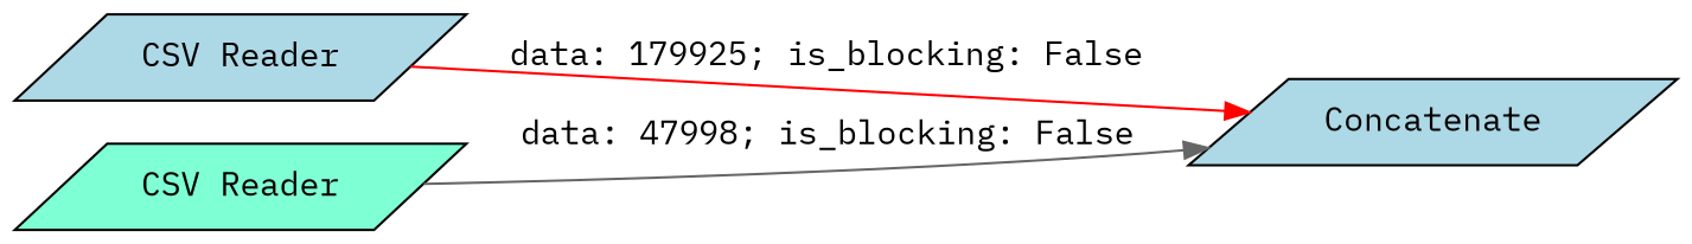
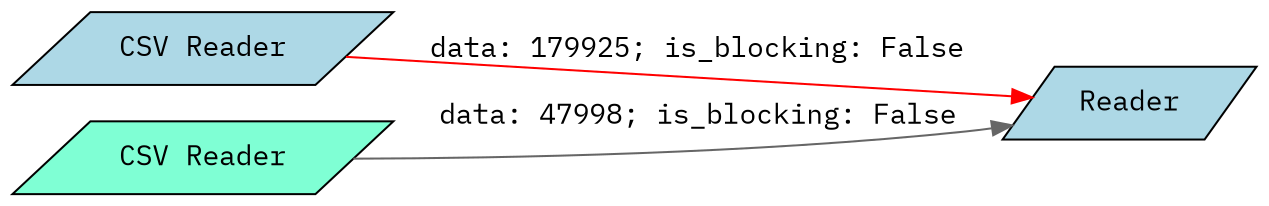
  digraph {
    rankdir=LR
    fontname="IBM Plex Mono"
    node [style=filled fillcolor=lightblue shape=parallelogram fontname="IBM Plex Mono"]
    edge [fontname="IBM Plex Mono"]
    n1 [label="CSV Reader"]
-   n2 [label=Concatenate]
+   n2 [label=Reader]
    n3 [label="CSV Reader" fillcolor=aquamarine]
    n1 -> n2 [label="data: 179925; is_blocking: False" color=red]
    n3 -> n2 [label="data: 47998; is_blocking: False" color=gray40]
  }
